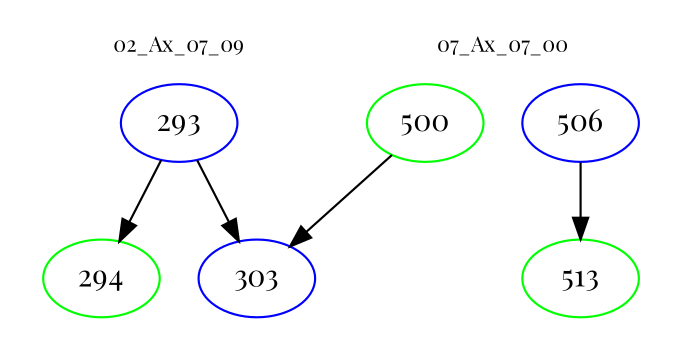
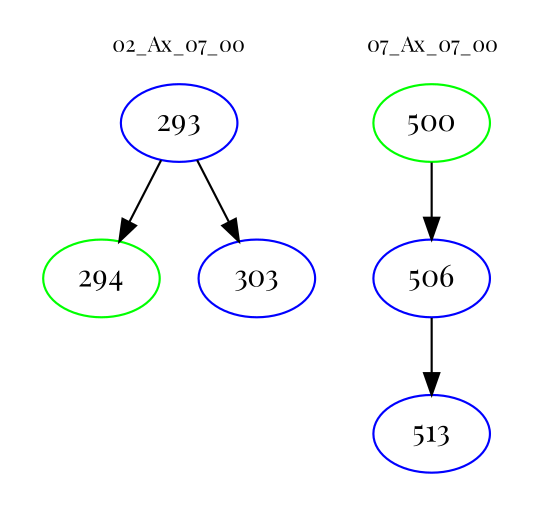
  digraph {
    fontname="Playfair Display"
    node [color=blue fontname="Playfair Display"]
    edge [color=black fontname="Playfair Display"]
    n1 [color=green label=294]
    n2 [label=293]
    n3 [label=303]
    n4 [color=green label=500]
    n5 [label=506]
-   n6 [color=green label=513]
+   n6 [label=513]
    subgraph cluster_1 {
      color=white
      fontsize=10
-     label="02_Ax_07_09"
+     label="02_Ax_07_00"
      n1
      n2
      n3
    }
    subgraph cluster_2 {
      color=white
      fontsize=10
      label="07_Ax_07_00"
      n4
      n5
      n6
    }
    n2 -> n1
    n2 -> n3
-   n4 -> n3
+   n4 -> n5
    n5 -> n6
  }
